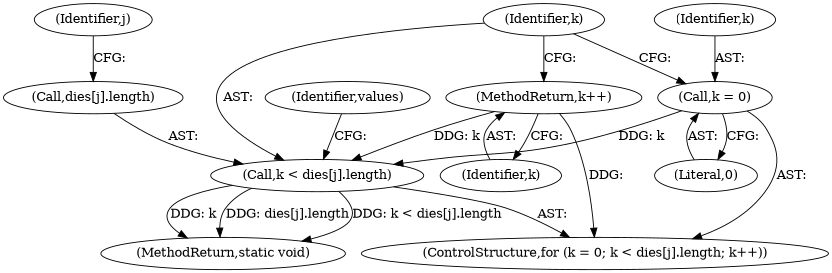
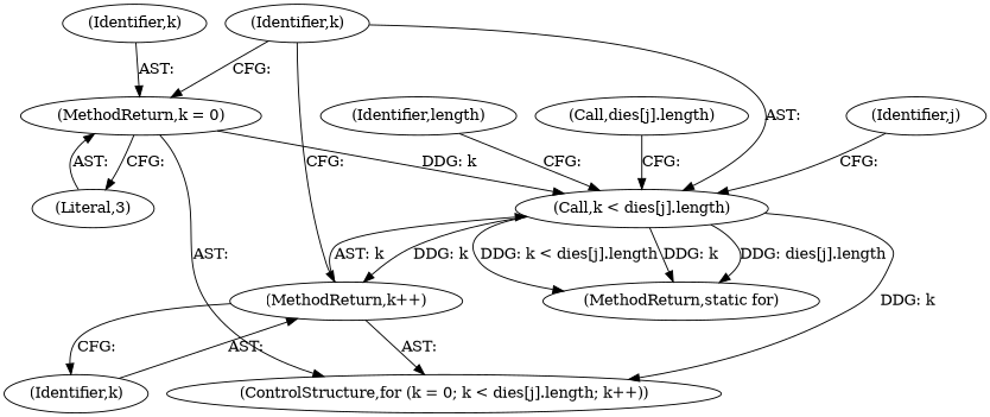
  digraph {
    n1 [label="(Call,k < dies[j].length)"]
    n2 [label="(MethodReturn,k++)"]
    n3 [label="(ControlStructure,for (k = 0; k < dies[j].length; k++))"]
-   n4 [label="(MethodReturn,static void)"]
+   n4 [label="(MethodReturn,static for)"]
    n5 [label="(Identifier,k)"]
    n6 [label="(Call,dies[j].length)"]
-   n7 [label="(Call,k = 0)"]
-   n8 [label="(Literal,0)"]
+   n7 [label="(MethodReturn,k = 0)"]
+   n8 [label="(Literal,3)"]
    n9 [label="(Identifier,k)"]
    n10 [label="(Identifier,j)"]
-   n11 [label="(Identifier,values)"]
+   n11 [label="(Identifier,length)"]
    n12 [label="(Identifier,k)"]
-   n1 -> n3 [label="AST: "]
+   n1 -> n2 [label="DDG: k"]
+   n1 -> n3 [label="DDG: k"]
    n1 -> n4 [label="DDG: dies[j].length"]
    n1 -> n4 [label="DDG: k < dies[j].length"]
    n1 -> n4 [label="DDG: k"]
-   n2 -> n1 [label="DDG: k"]
-   n2 -> n3 [label="DDG: "]
+   n2 -> n1 [label="AST: k"]
+   n2 -> n3 [label="AST: "]
    n2 -> n5 [label="CFG: "]
    n5 -> n2 [label="AST: "]
-   n6 -> n1 [label="AST: "]
+   n6 -> n1 [label="CFG: "]
    n7 -> n1 [label="DDG: k"]
    n7 -> n3 [label="AST: "]
    n7 -> n8 [label="CFG: "]
    n8 -> n7 [label="AST: "]
    n9 -> n1 [label="AST: "]
    n9 -> n2 [label="CFG: "]
    n9 -> n7 [label="CFG: "]
-   n10 -> n6 [label="CFG: "]
+   n10 -> n1 [label="CFG: "]
    n11 -> n1 [label="CFG: "]
    n12 -> n7 [label="AST: "]
  }
